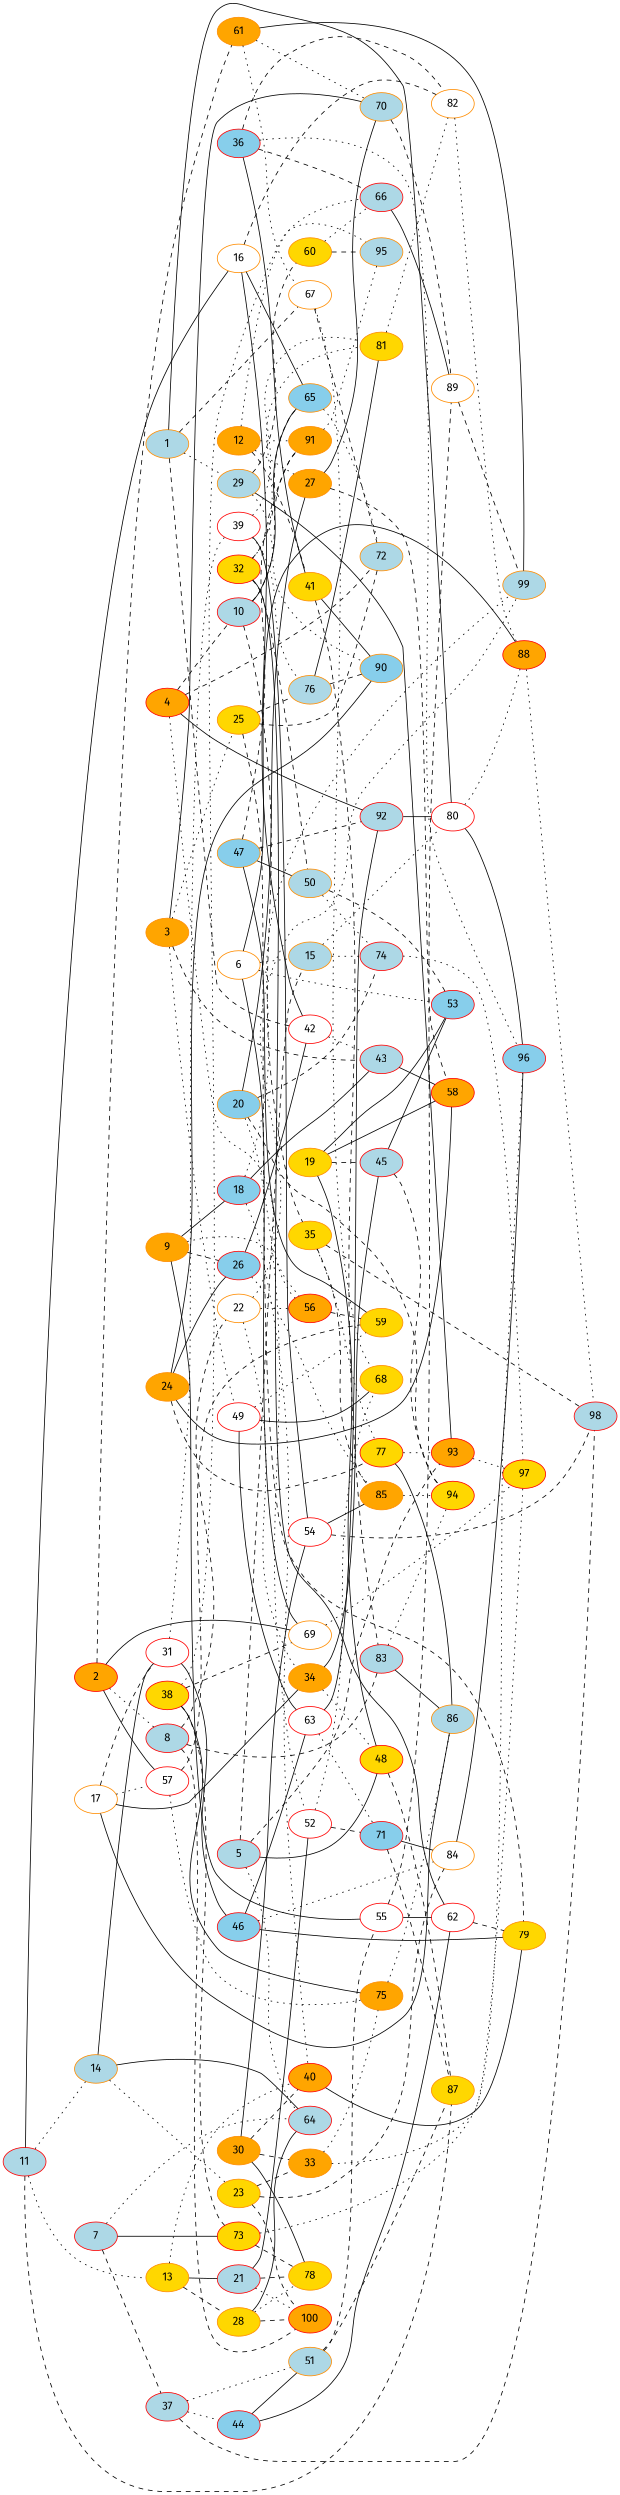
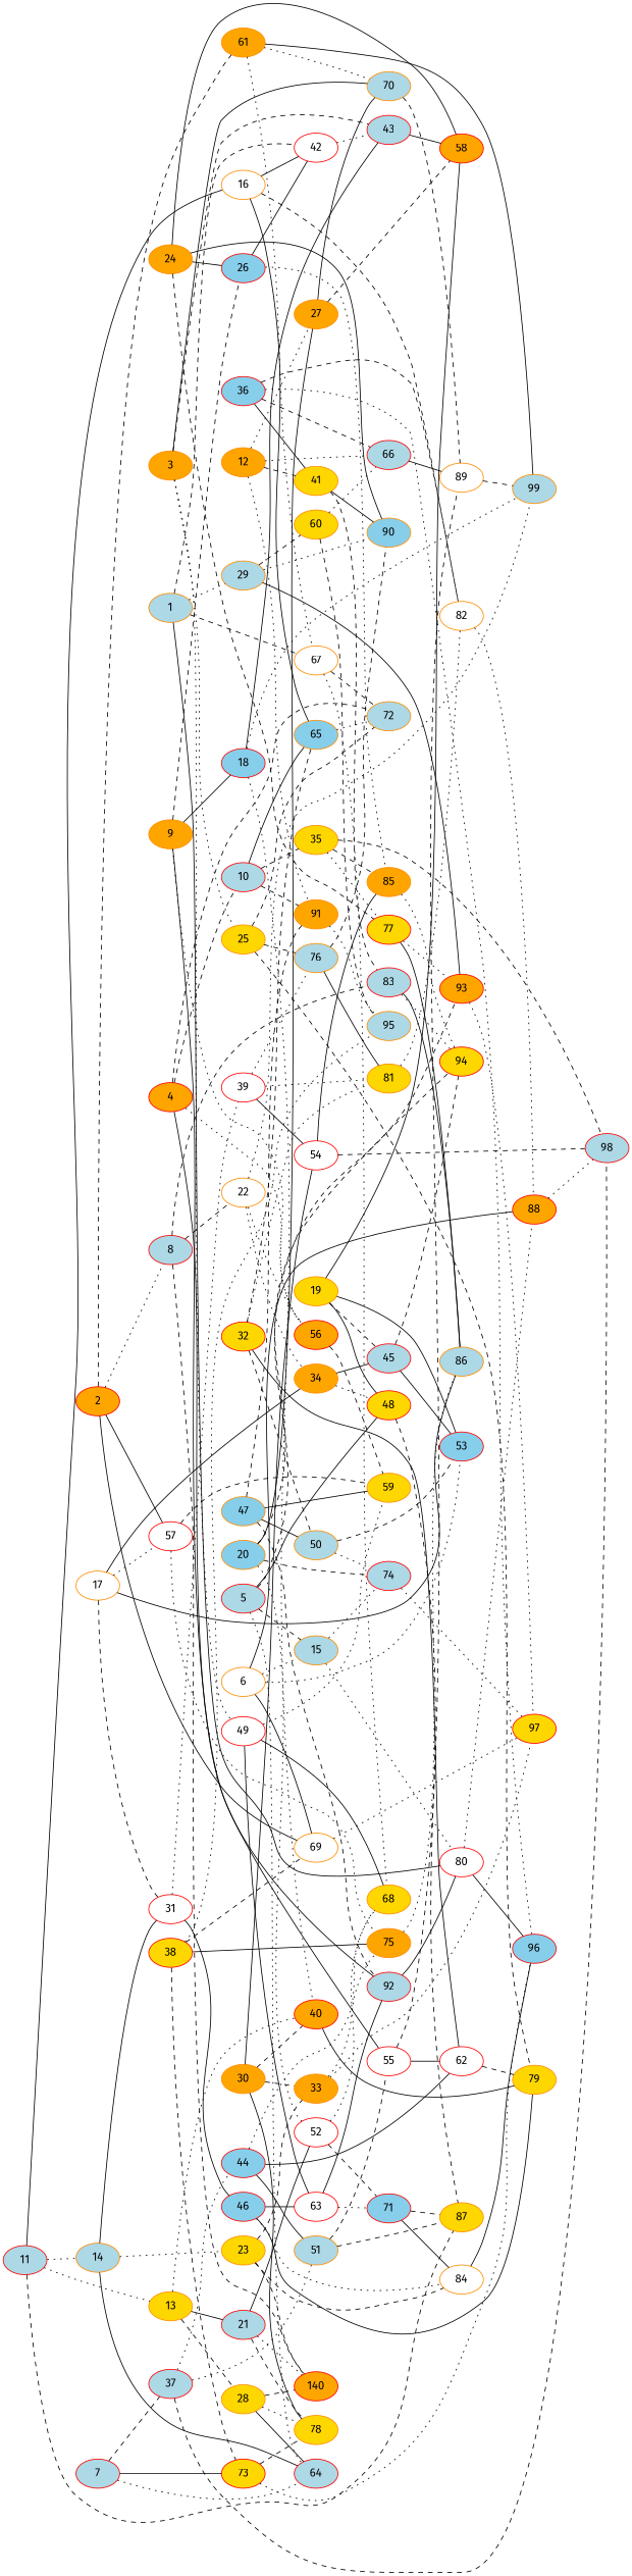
  graph {
    fontname="Fira Sans"
    rankdir=LR
    node [color=darkorange fillcolor=lightblue fontname="Fira Sans" style=filled]
    edge [fontname="Fira Sans" style=dotted]
    1
    29
    42 [color=red fillcolor=white]
    67 [fillcolor=white]
    80 [color=red fillcolor=white]
    93 [color=red fillcolor=orange]
    60 [fillcolor=gold]
    90 [fillcolor=skyblue]
    43 [color=red]
    72
    68 [fillcolor=gold]
    88 [color=red fillcolor=orange]
    96 [color=red fillcolor=skyblue]
    2 [color=red fillcolor=orange]
    8 [color=red]
    57 [color=red fillcolor=white]
    61 [fillcolor=orange]
    69 [fillcolor=white]
    22 [fillcolor=white]
    83 [color=red]
-   100 [color=red fillcolor=orange]
+   100 [color=red fillcolor=orange label=140]
    75 [fillcolor=orange]
    59 [fillcolor=gold]
    70
    99
    97 [color=red fillcolor=gold]
    3 [fillcolor=orange]
    25 [fillcolor=gold]
    49 [color=red fillcolor=white]
    76
    79 [fillcolor=gold]
    58 [color=red fillcolor=orange]
    63 [color=red fillcolor=white]
    89 [fillcolor=white]
    4 [color=red fillcolor=orange]
    10 [color=red]
    56 [color=red fillcolor=orange]
    92 [color=red]
    35 [fillcolor=gold]
    65 [fillcolor=skyblue]
    91 [fillcolor=orange]
    5 [color=red]
    15
    48 [color=red fillcolor=gold]
    64 [color=red]
    74 [color=red]
    87 [fillcolor=gold]
    6 [fillcolor=white]
    53 [color=red fillcolor=skyblue]
    98 [color=red]
    7 [color=red]
    37 [color=red]
    73 [color=red fillcolor=gold]
    44 [color=red fillcolor=skyblue]
    51
    66 [color=red]
    95
    78 [fillcolor=gold]
    34 [fillcolor=orange]
    86
    94 [color=red fillcolor=gold]
    9 [fillcolor=orange]
    18 [color=red fillcolor=skyblue]
    26 [color=red fillcolor=skyblue]
    55 [color=red fillcolor=white]
    40 [color=red fillcolor=orange]
    85 [fillcolor=orange]
    62 [color=red fillcolor=white]
    77 [color=red fillcolor=gold]
    11 [color=red]
    13 [fillcolor=gold]
    14
    16 [fillcolor=white]
    21 [color=red]
    28 [fillcolor=gold]
    23 [fillcolor=gold]
    31 [color=red fillcolor=white]
    82 [fillcolor=white]
    12 [fillcolor=orange]
    27 [fillcolor=orange]
    41 [fillcolor=gold]
    52 [color=red fillcolor=white]
    33 [fillcolor=orange]
    84 [fillcolor=white]
    39 [color=red fillcolor=white]
    46 [color=red fillcolor=skyblue]
    17 [fillcolor=white]
    45 [color=red]
    19 [fillcolor=gold]
    20 [fillcolor=skyblue]
    71 [color=red fillcolor=skyblue]
    24 [fillcolor=orange]
    81 [fillcolor=gold]
    30 [fillcolor=orange]
    54 [color=red fillcolor=white]
    32 [color=red fillcolor=gold]
    50
    36 [color=red fillcolor=skyblue]
    38 [color=red fillcolor=gold]
    47 [fillcolor=skyblue]
    1 -- 29
    1 -- 42 [style=dashed]
    1 -- 67 [style=dashed]
    1 -- 80 [style=solid]
    29 -- 93 [style=solid]
    29 -- 60 [style=dashed]
    29 -- 90
    42 -- 43
    67 -- 72 [style=dashed]
    67 -- 68
    80 -- 88
    80 -- 96 [style=solid]
    93 -- 97
    60 -- 66
    60 -- 95 [style=dashed]
    43 -- 58 [style=solid]
    88 -- 98
    2 -- 8
    2 -- 57 [style=solid]
    2 -- 61 [style=dashed]
    2 -- 69 [style=solid]
    8 -- 22 [style=dashed]
    8 -- 83 [style=dashed]
    8 -- 100 [style=dashed]
    57 -- 75
    57 -- 59 [style=dashed]
    61 -- 67
    61 -- 70
    61 -- 99 [style=solid]
    69 -- 97
    22 -- 99
    22 -- 56
    22 -- 34
    83 -- 86 [style=solid]
    83 -- 94
    75 -- 86
    70 -- 89 [style=dashed]
    3 -- 43 [style=dashed]
    3 -- 70 [style=solid]
    3 -- 25
    3 -- 49
    25 -- 72 [style=dashed]
    25 -- 76 [style=dashed]
    25 -- 79 [style=dashed]
    49 -- 68 [style=solid]
    49 -- 59
    49 -- 63 [style=solid]
    76 -- 90 [style=dashed]
    76 -- 81 [style=solid]
    63 -- 92 [style=solid]
    63 -- 71
    89 -- 99 [style=dashed]
    4 -- 72 [style=dashed]
    4 -- 10 [style=dashed]
    4 -- 56
    4 -- 92 [style=solid]
    10 -- 35 [style=dashed]
    10 -- 65 [style=solid]
    10 -- 91 [style=dashed]
    56 -- 59 [style=dashed]
    92 -- 80 [style=solid]
    35 -- 98 [style=dashed]
    35 -- 85 [style=dashed]
    35 -- 77
    65 -- 72
    91 -- 95
    5 -- 93 [style=dashed]
    5 -- 15 [style=dashed]
    5 -- 48 [style=solid]
    5 -- 64
    15 -- 80
    15 -- 74
    48 -- 87 [style=dashed]
    74 -- 97
    6 -- 88 [style=solid]
    6 -- 69 [style=solid]
    6 -- 15
    6 -- 53
    7 -- 64
    7 -- 37 [style=dashed]
    7 -- 73 [style=solid]
    37 -- 98 [style=dashed]
    37 -- 44
    37 -- 51
    73 -- 96
    73 -- 78 [style=dashed]
+   44 -- 68
    44 -- 51 [style=solid]
    44 -- 62 [style=solid]
    51 -- 87 [style=dashed]
    51 -- 55 [style=dashed]
    66 -- 89 [style=solid]
    34 -- 48
    34 -- 45 [style=solid]
    9 -- 56
    9 -- 18 [style=solid]
    9 -- 26 [style=dashed]
    9 -- 55 [style=solid]
    18 -- 43 [style=solid]
    18 -- 99
    18 -- 40
    26 -- 42 [style=solid]
    26 -- 85
    55 -- 89 [style=dashed]
    55 -- 62 [style=solid]
    40 -- 79 [style=solid]
    85 -- 94
    62 -- 79 [style=dashed]
    77 -- 93
    77 -- 86 [style=solid]
    11 -- 87 [style=dashed]
    11 -- 13
    11 -- 14
    11 -- 16 [style=solid]
    13 -- 40
    13 -- 21 [style=solid]
    13 -- 28 [style=dashed]
    14 -- 64 [style=solid]
    14 -- 23
    14 -- 31 [style=solid]
    16 -- 42 [style=solid]
    16 -- 65 [style=solid]
    16 -- 82 [style=dashed]
    21 -- 100
    21 -- 78 [style=dashed]
    21 -- 52 [style=solid]
    28 -- 100 [style=dashed]
    28 -- 64 [style=solid]
    28 -- 78
    23 -- 100 [style=dashed]
    23 -- 33 [style=dashed]
    23 -- 84 [style=dashed]
    31 -- 39
    31 -- 46 [style=solid]
    82 -- 88
    12 -- 91
    12 -- 66
    12 -- 27
    12 -- 41 [style=dashed]
    27 -- 70 [style=solid]
    27 -- 58 [style=dashed]
    41 -- 90 [style=solid]
    41 -- 83 [style=dashed]
    52 -- 68
    52 -- 71 [style=dashed]
    33 -- 75
    33 -- 97
    84 -- 96 [style=solid]
    39 -- 76
    39 -- 81
    39 -- 54 [style=solid]
    46 -- 79 [style=solid]
    46 -- 63 [style=solid]
    46 -- 84
    17 -- 57
    17 -- 34 [style=solid]
    17 -- 86 [style=solid]
    17 -- 31 [style=dashed]
    45 -- 53 [style=solid]
    45 -- 94 [style=dashed]
    19 -- 58 [style=solid]
    19 -- 48 [style=solid]
    19 -- 53 [style=solid]
    19 -- 45 [style=dashed]
    20 -- 74 [style=dashed]
    20 -- 94 [style=dashed]
    20 -- 27 [style=solid]
    20 -- 52
    71 -- 87 [style=dashed]
    71 -- 84 [style=solid]
    24 -- 90 [style=solid]
    24 -- 58 [style=solid]
    24 -- 26 [style=solid]
    24 -- 77 [style=dashed]
    81 -- 82
    30 -- 78 [style=solid]
    30 -- 40 [style=dashed]
    30 -- 33 [style=dashed]
    30 -- 54 [style=solid]
    54 -- 98 [style=dashed]
    54 -- 85 [style=solid]
    32 -- 65 [style=dashed]
    32 -- 62 [style=solid]
    32 -- 81
    32 -- 50 [style=dashed]
    50 -- 74
    50 -- 53 [style=dashed]
    36 -- 96
    36 -- 66 [style=dashed]
    36 -- 82 [style=dashed]
    36 -- 41 [style=solid]
    38 -- 69 [style=dashed]
    38 -- 75 [style=solid]
    38 -- 73 [style=dashed]
    38 -- 95
    47 -- 59 [style=solid]
    47 -- 92 [style=dashed]
    47 -- 91 [style=dashed]
    47 -- 50 [style=solid]
  }
